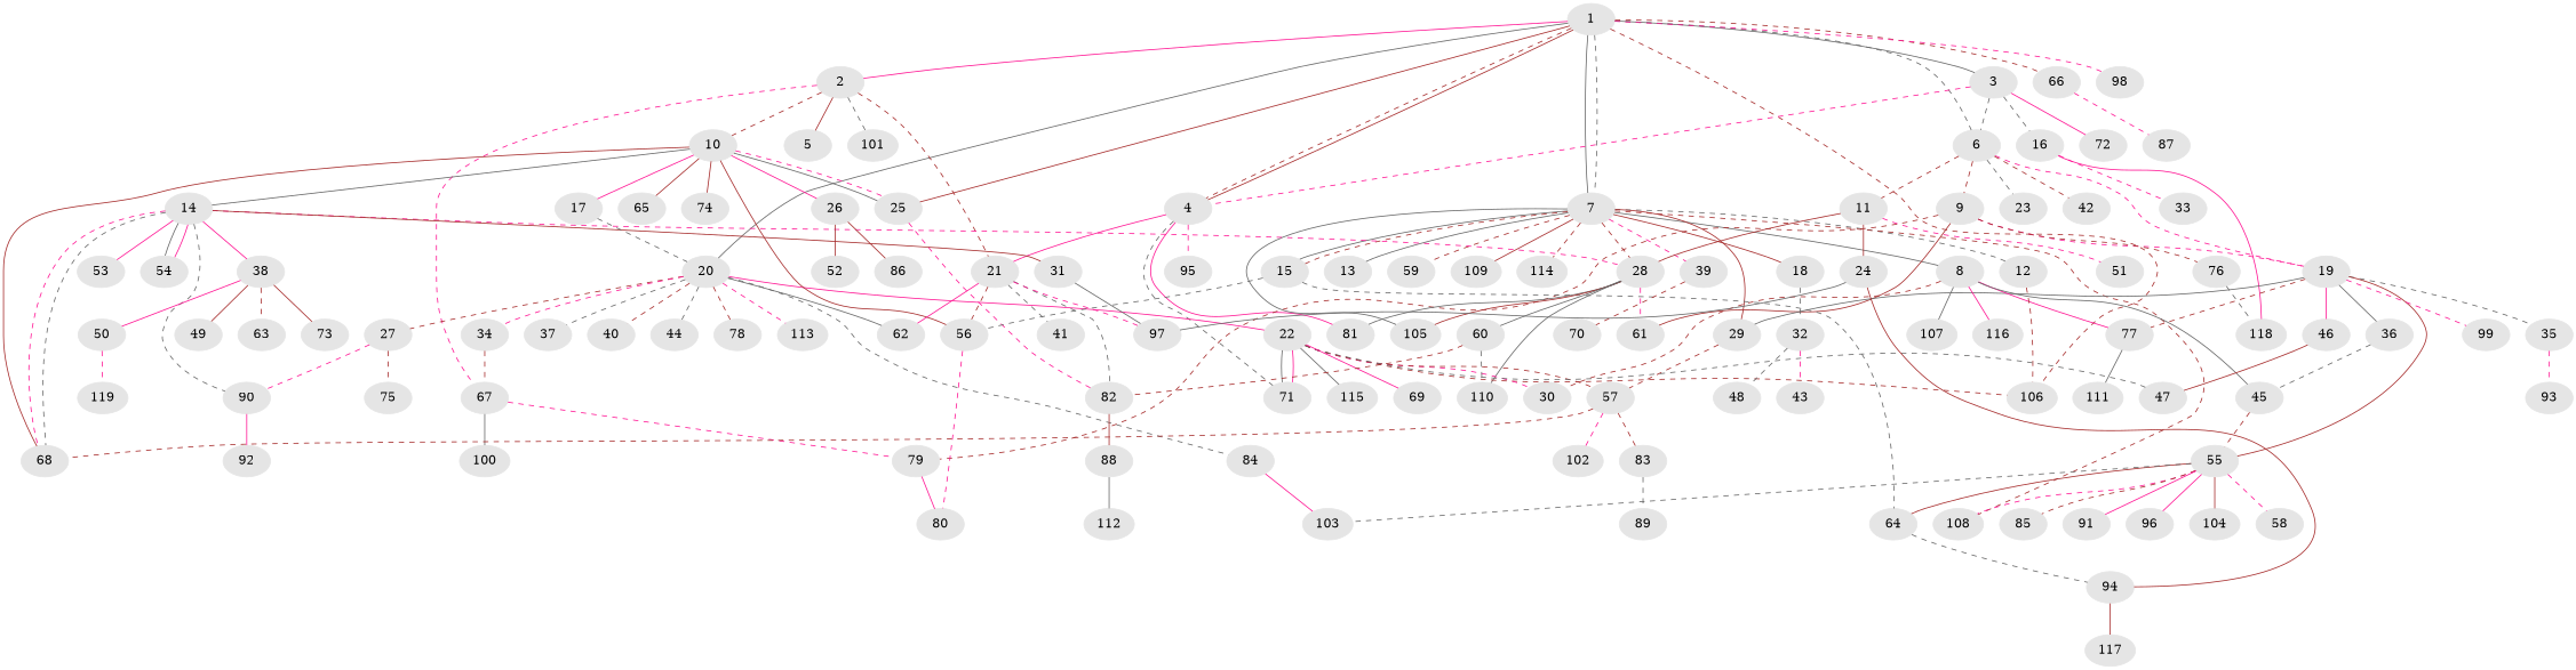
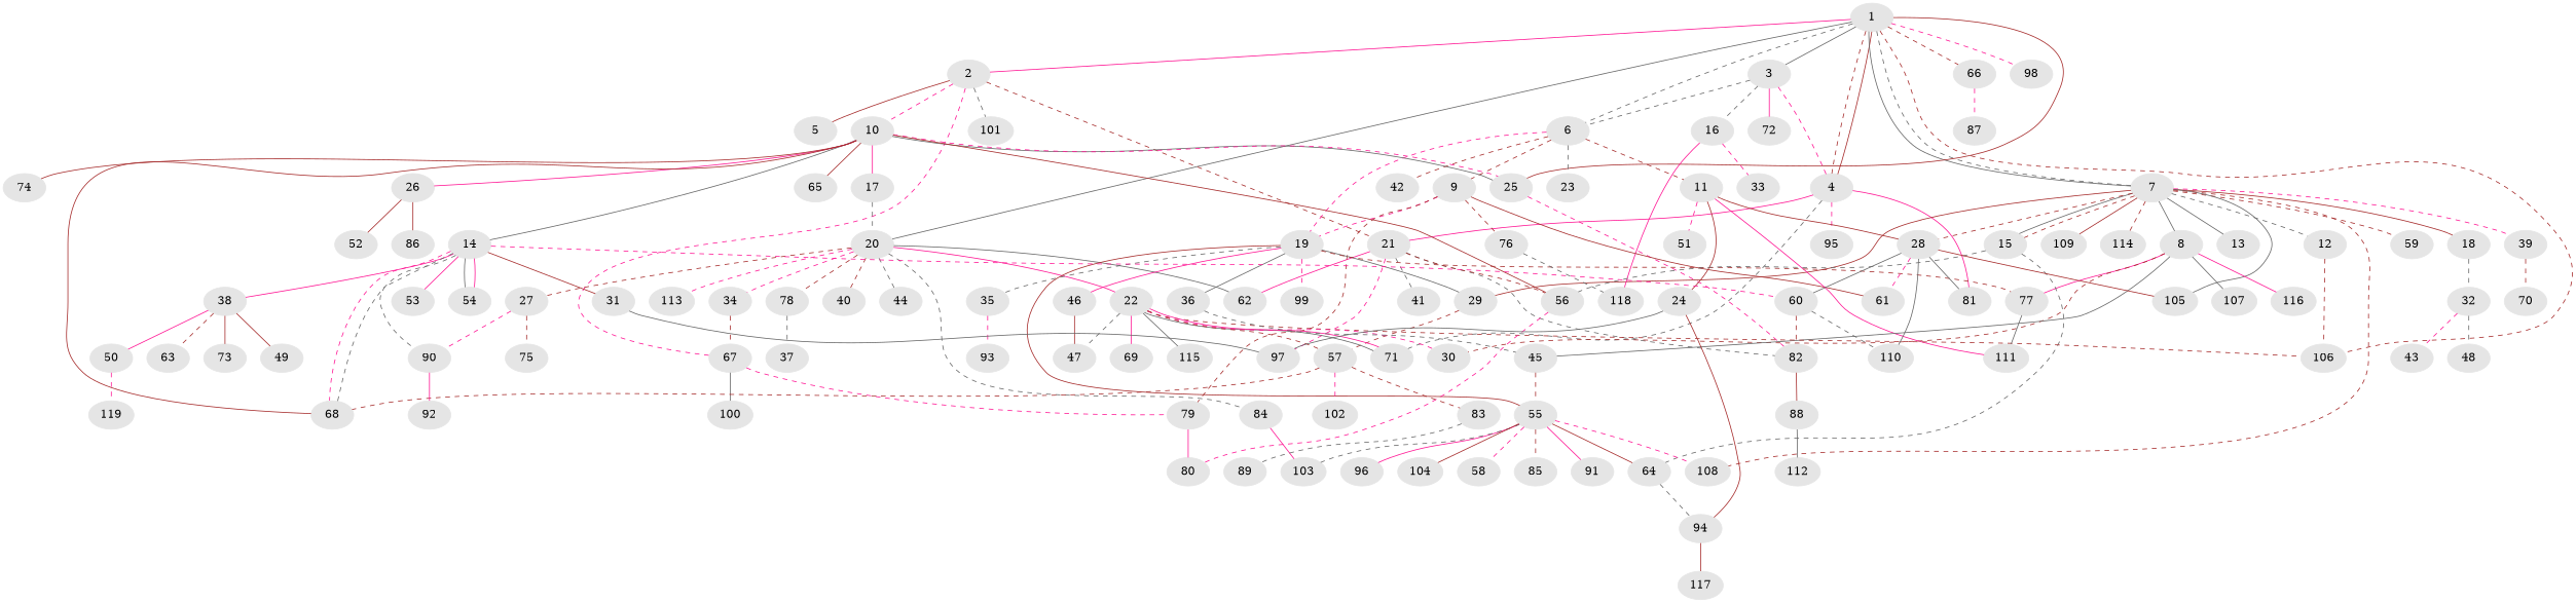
  graph {
    node [color=gray90 style=filled]
    edge [color=brown style=dashed]
    1
    2
    3
    4
    6
    7
    20
    25
    66
    98
    106
    5
    10
    21
    67
    101
    16
    72
    71
    81
    95
    9
    11
    19
    23
    42
    8
    12
    13
    15
    18
    28
    29
    39
    59
    105
    108
    109
    114
    22
    27
    34
    37
    40
    44
    62
    78
    84
    113
    82
    87
    14
    17
    26
    56
    65
    68
    74
    41
    97
    79
    100
    33
    118
    61
    76
    24
    51
    111
    77
    35
    36
    46
    55
    99
    30
    45
    107
    116
    64
    32
    60
    110
    57
    70
    43
    48
    80
    31
    38
    53
    54
    90
    52
    86
    94
    49
    50
    63
    73
    92
    93
    47
    58
    85
    91
    96
    103
    104
    69
    115
    75
    88
    83
    102
    117
    119
    89
    112
    1 -- 2 [color=deeppink style=solid]
    1 -- 3 [color=gray40 style=solid]
    1 -- 4
    1 -- 4 [style=solid]
    1 -- 6 [color=gray40]
    1 -- 7 [color=gray40 style=solid]
    1 -- 7 [color=gray40]
    1 -- 20 [color=gray40 style=solid]
    1 -- 25 [style=solid]
    1 -- 66
    1 -- 98 [color=deeppink]
    1 -- 106
    2 -- 5 [style=solid]
-   2 -- 10
+   2 -- 10 [color=deeppink]
    2 -- 21
    2 -- 67 [color=deeppink]
    2 -- 101 [color=gray40]
    3 -- 4 [color=deeppink]
    3 -- 6 [color=gray40]
    3 -- 16 [color=gray40]
    3 -- 72 [color=deeppink style=solid]
    4 -- 21 [color=deeppink style=solid]
    4 -- 71 [color=gray40]
    4 -- 81 [color=deeppink style=solid]
    4 -- 95 [color=deeppink]
    6 -- 9
    6 -- 11
    6 -- 19 [color=deeppink]
    6 -- 23 [color=gray40]
    6 -- 42
    7 -- 8 [color=gray40 style=solid]
    7 -- 12 [color=gray40]
    7 -- 13 [color=gray40 style=solid]
    7 -- 15 [color=gray40 style=solid]
    7 -- 15
    7 -- 18 [style=solid]
    7 -- 28
    7 -- 29 [style=solid]
    7 -- 39 [color=deeppink]
    7 -- 59
    7 -- 105 [color=gray40 style=solid]
    7 -- 108
    7 -- 109 [style=solid]
    7 -- 114
    20 -- 22 [color=deeppink style=solid]
    20 -- 27
    20 -- 34 [color=deeppink]
-   20 -- 37 [color=gray40]
+   78 -- 37 [color=gray40]
    20 -- 40
    20 -- 44 [color=gray40]
    20 -- 62 [color=gray40 style=solid]
    20 -- 78
    20 -- 84 [color=gray40]
    20 -- 113 [color=deeppink]
    25 -- 82 [color=deeppink]
    66 -- 87 [color=deeppink]
    10 -- 25 [color=gray40 style=solid]
    10 -- 25 [color=deeppink]
    10 -- 14 [color=gray40 style=solid]
    10 -- 17 [color=deeppink style=solid]
    10 -- 26 [color=deeppink style=solid]
    10 -- 56 [style=solid]
    10 -- 65 [style=solid]
    10 -- 68 [style=solid]
    10 -- 74 [style=solid]
    21 -- 62 [color=deeppink style=solid]
    21 -- 82 [color=gray40]
    21 -- 56
    21 -- 41 [color=gray40]
    21 -- 97 [color=deeppink]
    67 -- 79 [color=deeppink]
    67 -- 100 [color=gray40 style=solid]
    16 -- 33 [color=deeppink]
    16 -- 118 [color=deeppink style=solid]
    9 -- 19 [color=deeppink]
    9 -- 79
    9 -- 61 [style=solid]
    9 -- 76
    11 -- 28 [style=solid]
    11 -- 24 [style=solid]
    11 -- 51 [color=deeppink]
+   11 -- 111 [color=deeppink style=solid]
    19 -- 29 [color=gray40 style=solid]
    19 -- 77
    19 -- 35 [color=gray40]
    19 -- 36 [color=gray40 style=solid]
    19 -- 46 [color=deeppink style=solid]
    19 -- 55 [style=solid]
    19 -- 99 [color=deeppink]
    8 -- 77 [color=deeppink style=solid]
    8 -- 30
    8 -- 45 [color=gray40 style=solid]
    8 -- 107 [color=gray40 style=solid]
    8 -- 116 [color=deeppink style=solid]
    12 -- 106
    15 -- 56 [color=gray40]
    15 -- 64 [color=gray40]
    18 -- 32 [color=gray40]
    28 -- 81 [color=gray40 style=solid]
    28 -- 105 [style=solid]
    28 -- 61 [color=deeppink]
    28 -- 60 [color=gray40 style=solid]
    28 -- 110 [color=gray40 style=solid]
    29 -- 57
    39 -- 70
    22 -- 106
    22 -- 71 [color=gray40 style=solid]
    22 -- 71 [color=deeppink style=solid]
    22 -- 30 [color=deeppink]
    22 -- 57
    22 -- 47 [color=gray40]
    22 -- 69 [color=deeppink style=solid]
    22 -- 115 [color=gray40 style=solid]
    27 -- 90 [color=deeppink]
    27 -- 75
    34 -- 67
    84 -- 103 [color=deeppink style=solid]
    82 -- 88 [style=solid]
-   14 -- 28 [color=deeppink]
+   14 -- 60 [color=deeppink]
    14 -- 68 [color=deeppink]
    14 -- 68 [color=gray40]
    14 -- 31 [style=solid]
    14 -- 38 [color=deeppink style=solid]
    14 -- 53 [color=deeppink style=solid]
    14 -- 54 [color=gray40 style=solid]
    14 -- 54 [color=deeppink style=solid]
    14 -- 90 [color=gray40]
    17 -- 20 [color=gray40]
    26 -- 52 [style=solid]
    26 -- 86 [style=solid]
    56 -- 80 [color=deeppink]
    79 -- 80 [color=deeppink style=solid]
    76 -- 118 [color=gray40]
    24 -- 97 [color=gray40 style=solid]
    24 -- 94 [style=solid]
    77 -- 111 [color=gray40 style=solid]
    35 -- 93 [color=deeppink]
    36 -- 45 [color=gray40]
    46 -- 47 [style=solid]
    55 -- 108 [color=deeppink]
    55 -- 64 [style=solid]
    55 -- 58 [color=deeppink]
    55 -- 85
    55 -- 91 [color=deeppink style=solid]
    55 -- 96 [color=deeppink style=solid]
    55 -- 103 [color=gray40]
    55 -- 104 [style=solid]
    45 -- 55
    64 -- 94 [color=gray40]
    32 -- 43 [color=deeppink]
    32 -- 48 [color=gray40]
    60 -- 82
    60 -- 110 [color=gray40]
    57 -- 68
    57 -- 83
    57 -- 102 [color=deeppink]
    31 -- 97 [color=gray40 style=solid]
    38 -- 49 [style=solid]
    38 -- 50 [color=deeppink style=solid]
    38 -- 63
    38 -- 73 [style=solid]
    90 -- 92 [color=deeppink style=solid]
    94 -- 117 [style=solid]
    50 -- 119 [color=deeppink]
    88 -- 112 [color=gray40 style=solid]
    83 -- 89 [color=gray40]
  }
